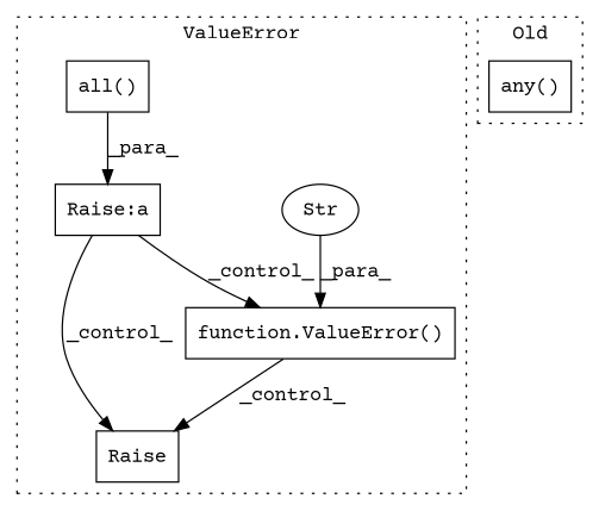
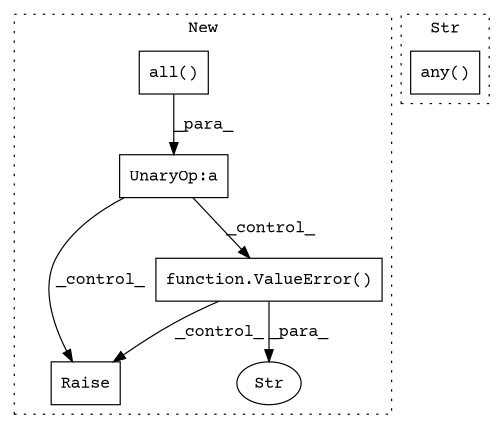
  digraph {
    fontname="Courier Prime"
    node [a=75 fontname="Courier Prime" shape=box]
    edge [fontname="Courier Prime"]
    n1 [a=91 l=6 label=Raise s=1535]
    n2 [l="11,1" label="function.ValueError()" s="1541,1583"]
-   n3 [a=61 l=23 label="Raise:a" s=1498]
+   n3 [a=61 l=23 label="UnaryOp:a" s=1498]
    n4 [a=66 l=31 label=Str s=1552 shape=ellipse]
    n5 [l="7,1" label="all()" s="1502,1520"]
    n6 [l=81 label="any()" s=867]
    subgraph cluster_1 {
-     label=ValueError
+     label=New
      style=dotted
      n1
      n2
      n3
      n4
      n5
    }
    subgraph cluster_2 {
-     label=Old
+     label=Str
      style=dotted
      n6
    }
    n2 -> n1 [label=_control_]
    n3 -> n1 [label=_control_]
    n3 -> n2 [label=_control_]
-   n4 -> n2 [label=_para_]
+   n2 -> n4 [label=_para_]
    n5 -> n3 [label=_para_]
  }
